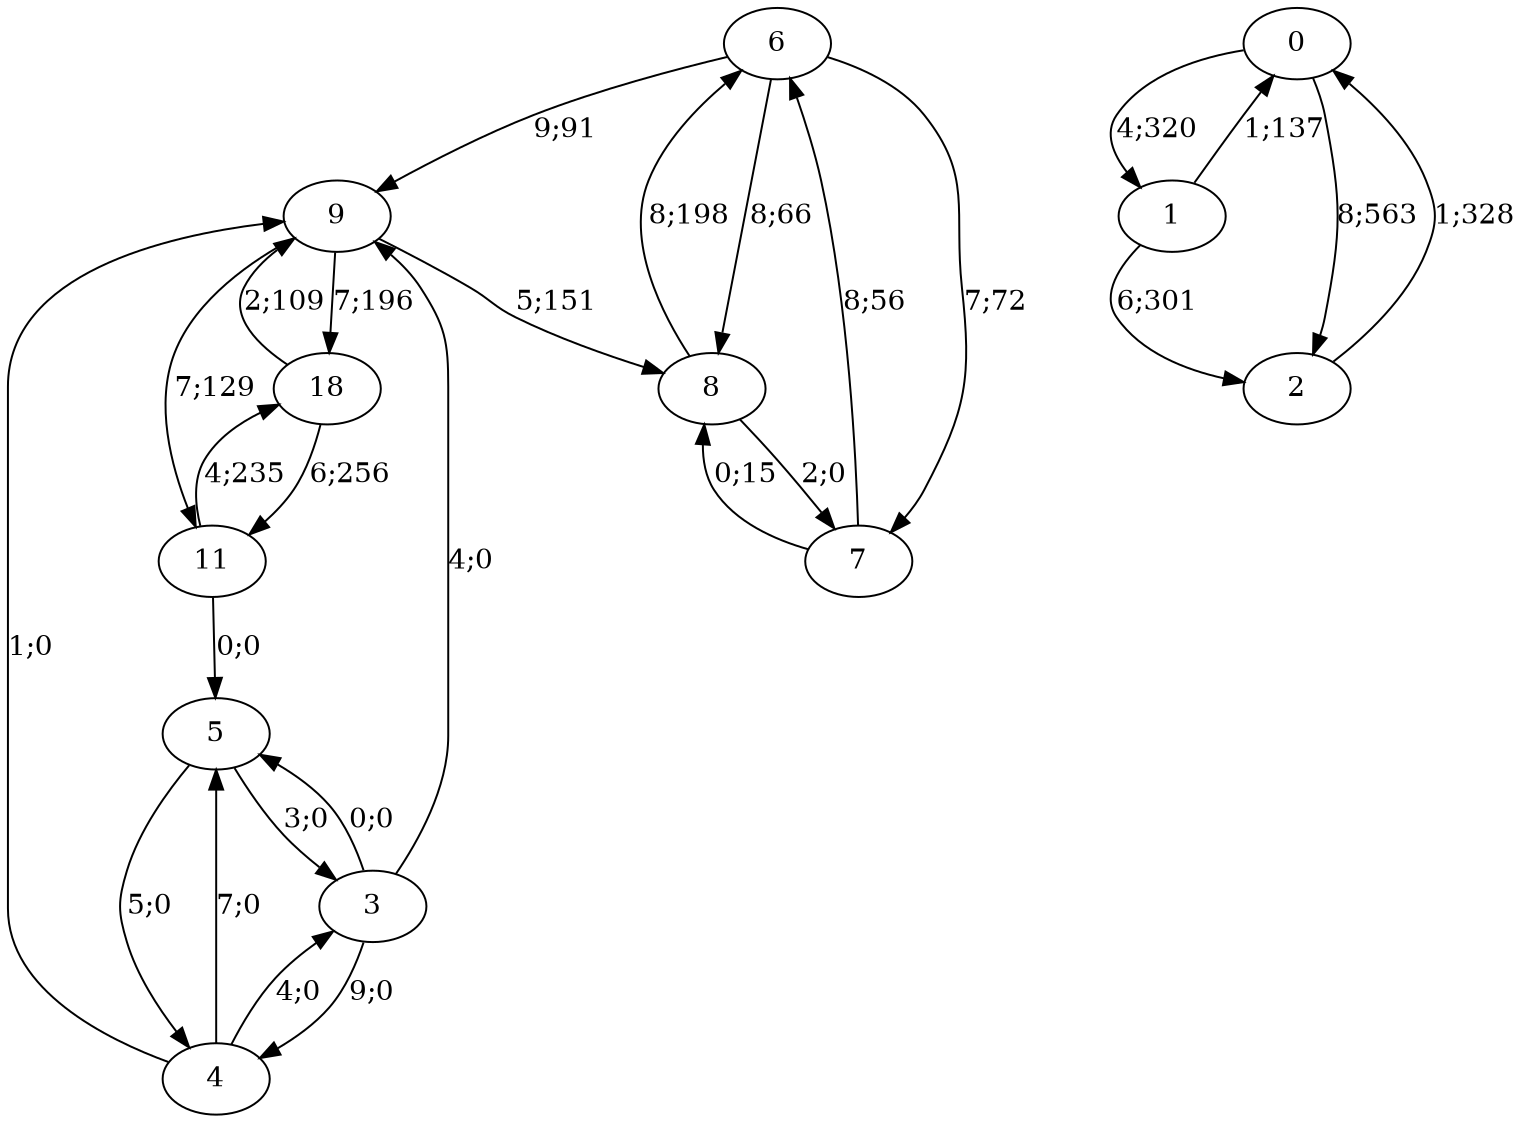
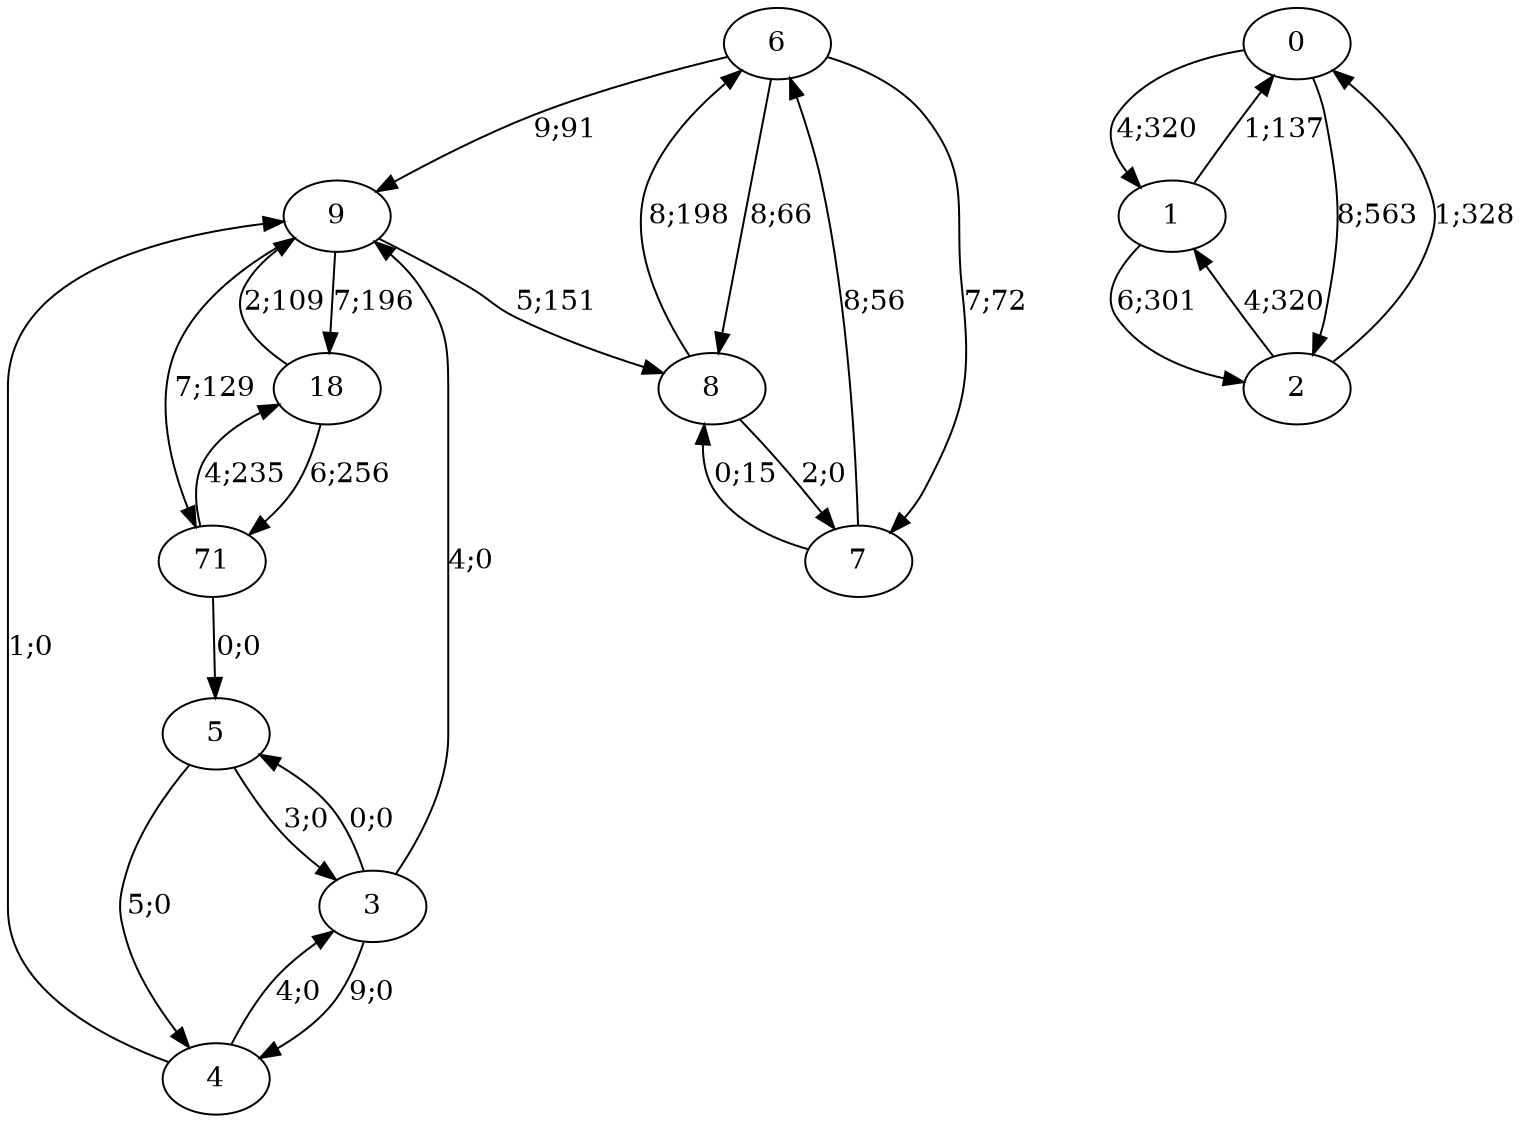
  digraph {
    edge [color=black]
    6
    9
    7
    8
    n5 [label=18]
-   11
+   11 [label=71]
    5
    0
    1
    2
    3
    4
    6 -> 9 [label="9;91"]
    6 -> 7 [label="7;72"]
    6 -> 8 [label="8;66"]
    9 -> 8 [label="5;151"]
    9 -> n5 [label="7;196"]
    9 -> 11 [label="7;129"]
    7 -> 6 [label="8;56"]
    7 -> 8 [label="0;15"]
    8 -> 6 [label="8;198"]
    8 -> 7 [label="2;0"]
    n5 -> 9 [label="2;109"]
    n5 -> 11 [label="6;256"]
    11 -> n5 [label="4;235"]
    11 -> 5 [label="0;0"]
    5 -> 3 [label="3;0"]
    5 -> 4 [label="5;0"]
    0 -> 1 [label="4;320"]
    0 -> 2 [label="8;563"]
    1 -> 0 [label="1;137"]
    1 -> 2 [label="6;301"]
    2 -> 0 [label="1;328"]
+   2 -> 1 [label="4;320"]
    3 -> 9 [label="4;0"]
    3 -> 5 [label="0;0"]
    3 -> 4 [label="9;0"]
    4 -> 9 [label="1;0"]
-   4 -> 5 [label="7;0"]
    4 -> 3 [label="4;0"]
  }
